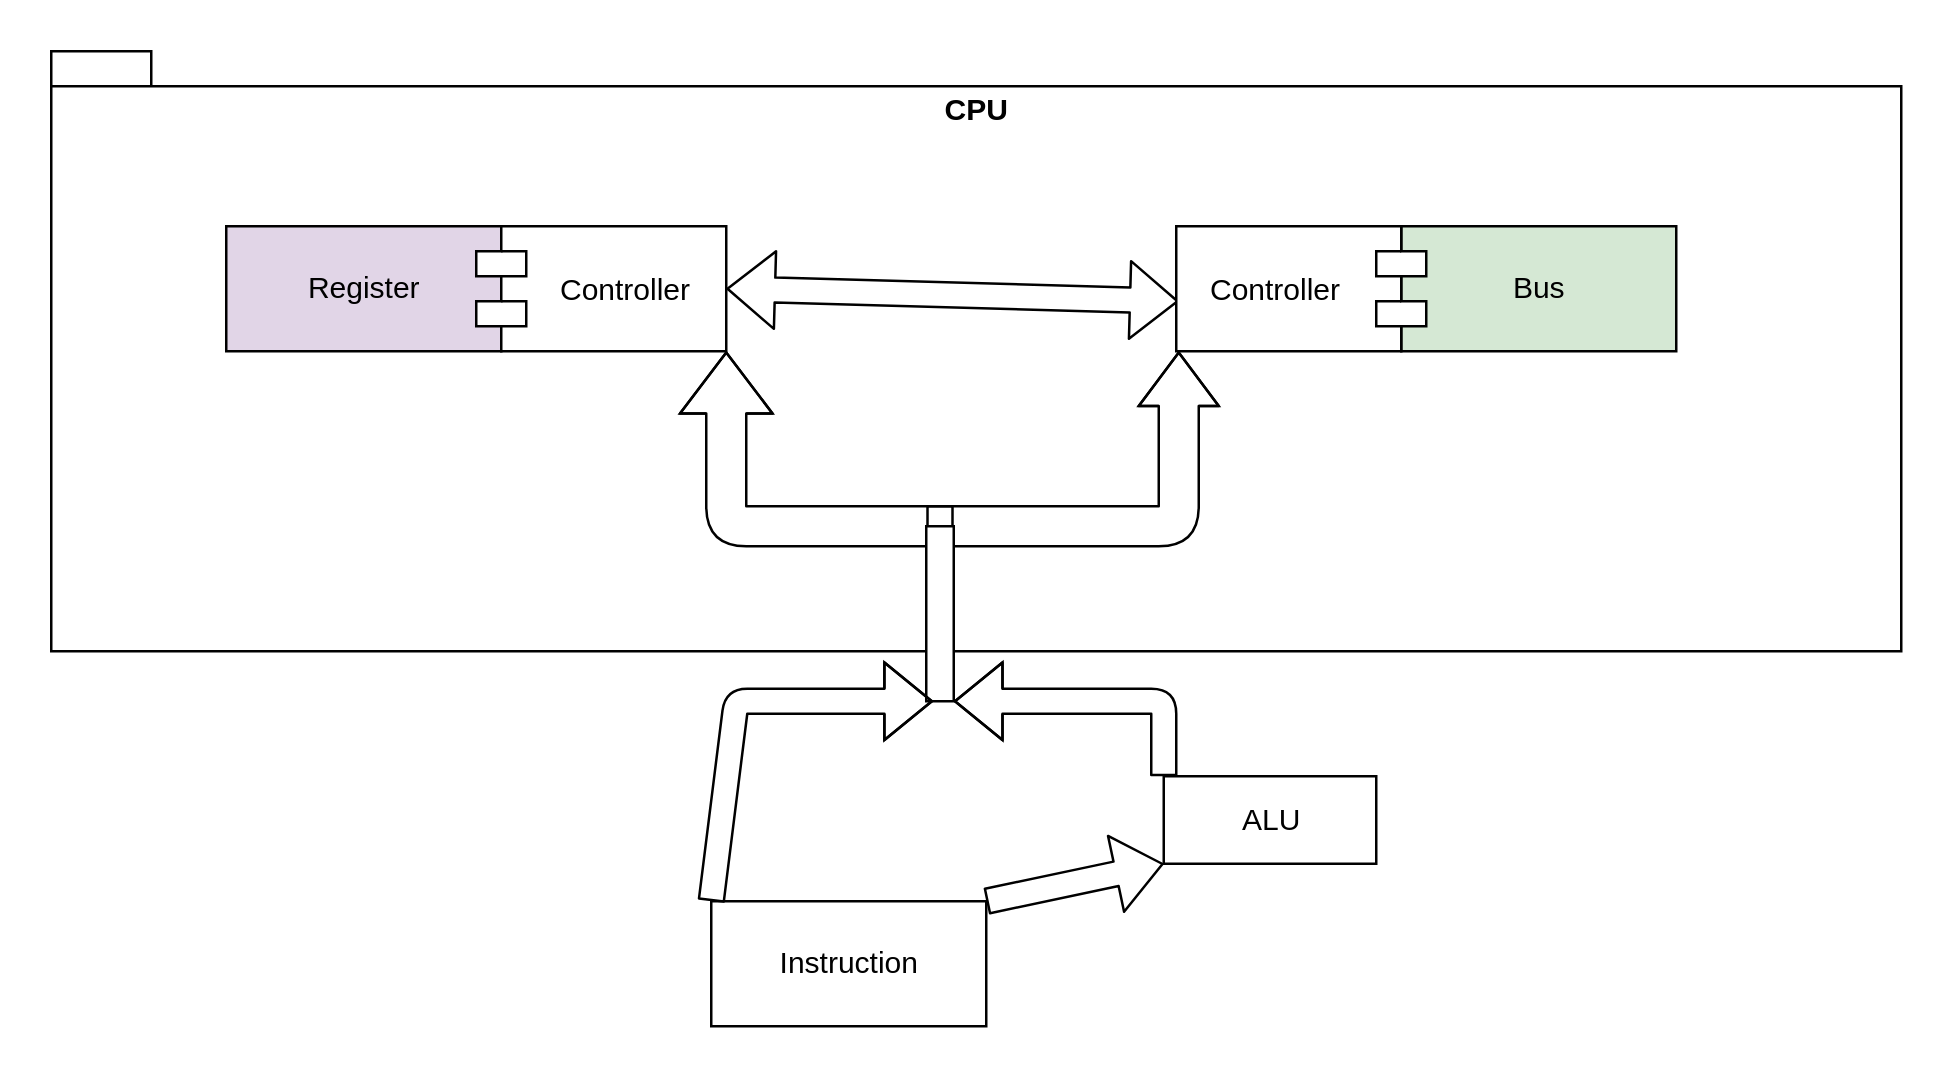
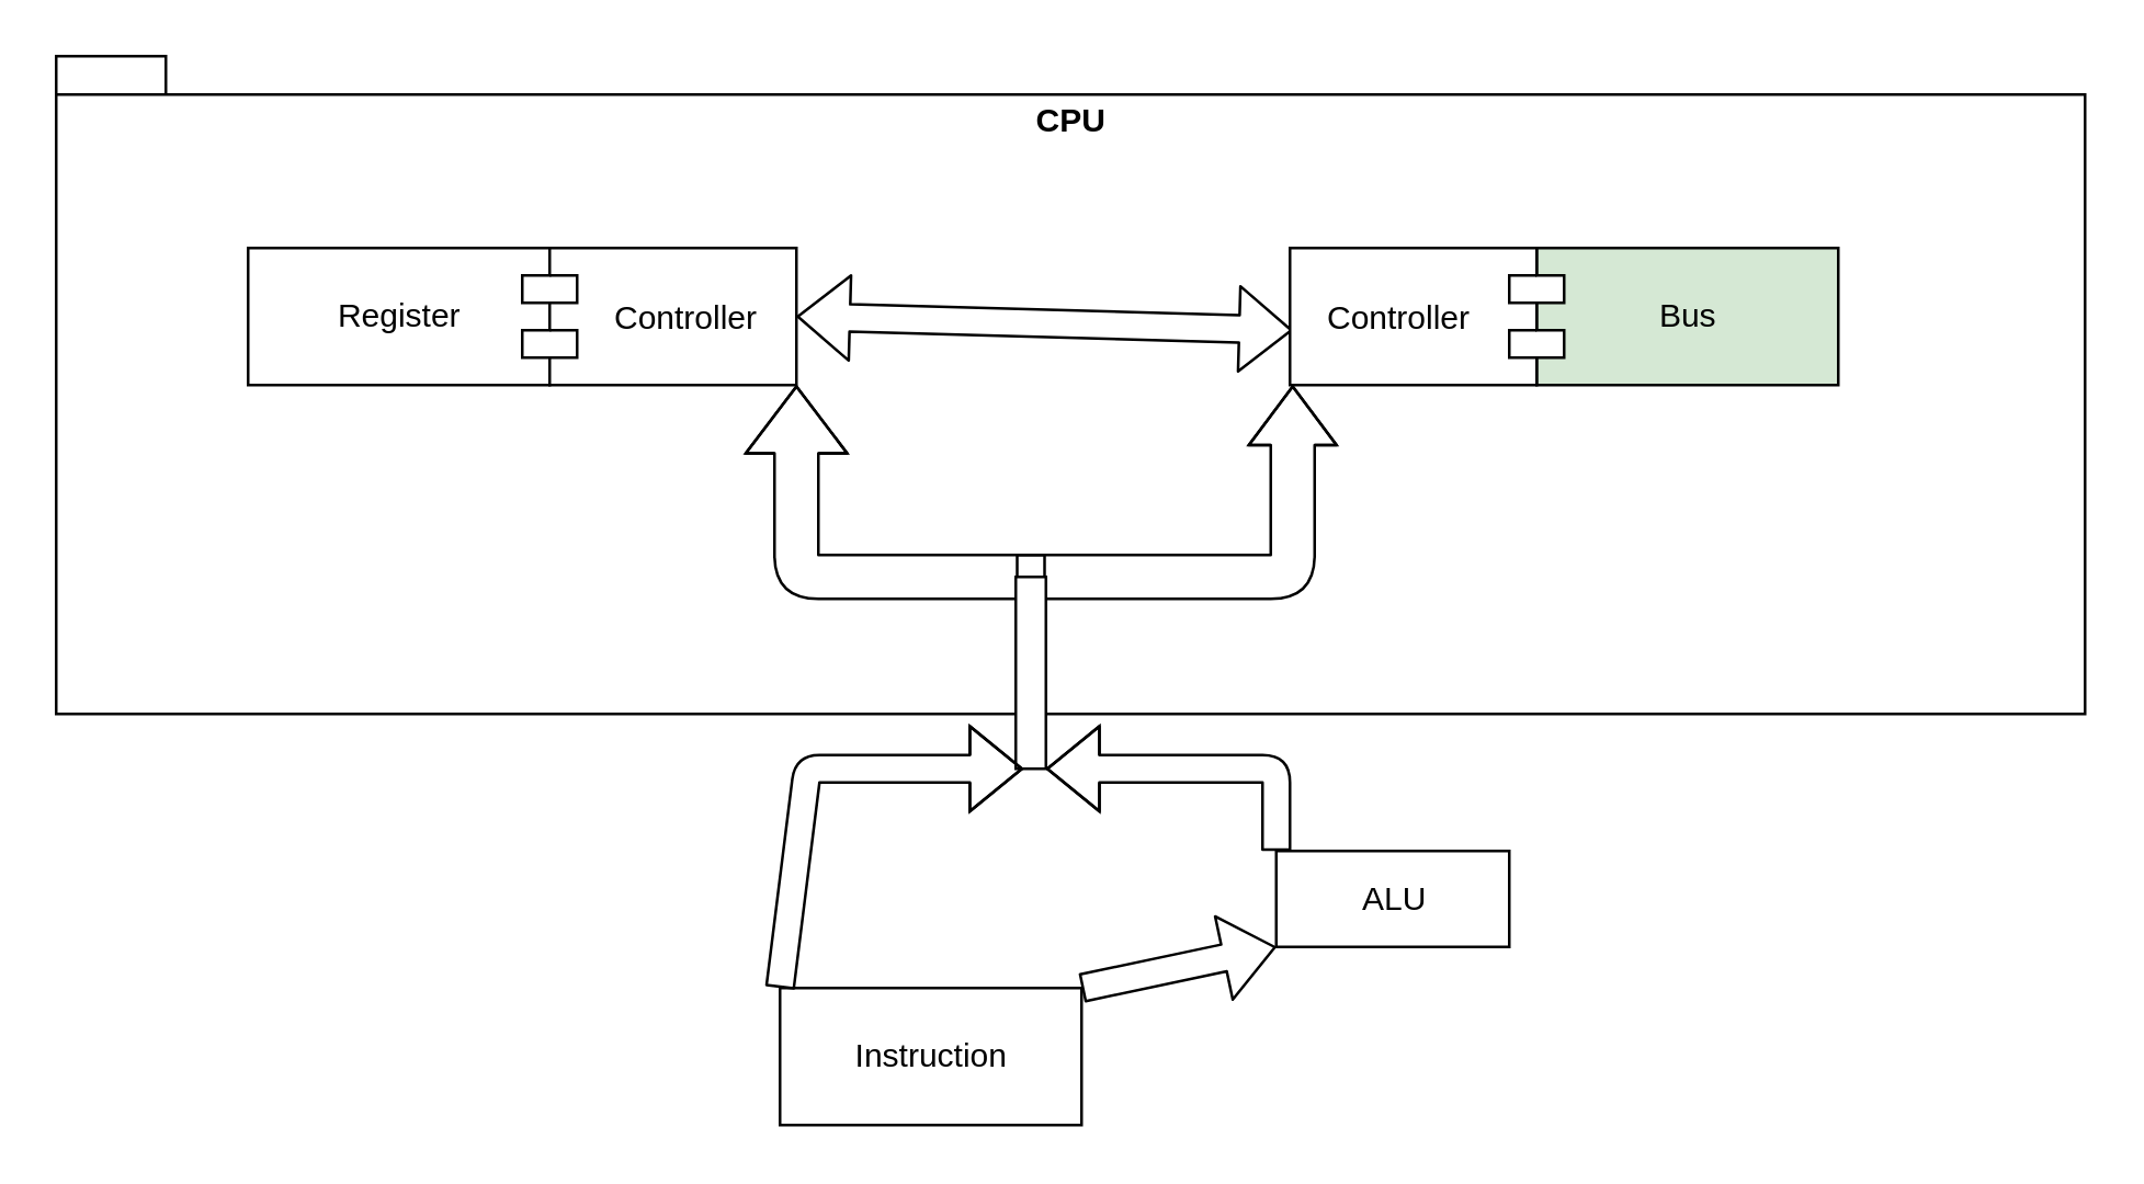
  <mxCell id="0" />
  <mxCell id="1" parent="0" />
  <mxCell id="2" value="CPU" style="shape=folder;fontStyle=1;spacingTop=10;tabWidth=40;tabHeight=14;tabPosition=left;html=1;align=center;verticalAlign=top;" parent="1" vertex="1"><mxGeometry x="20" y="20" width="740" height="240" as="geometry" /></mxCell>
- <mxCell id="3" value="Register" style="html=1;fillColor=#e1d5e7;" parent="1" vertex="1"><mxGeometry x="90" y="90" width="110" height="50" as="geometry" /></mxCell>
+ <mxCell id="3" value="Register" style="html=1;" parent="1" vertex="1"><mxGeometry x="90" y="90" width="110" height="50" as="geometry" /></mxCell>
  <mxCell id="4" value="Bus" style="html=1;fillColor=#d5e8d4;" parent="1" vertex="1"><mxGeometry x="560" y="90" width="110" height="50" as="geometry" /></mxCell>
  <mxCell id="5" value="" style="shape=flexArrow;endArrow=classic;startArrow=classic;html=1;exitX=1;exitY=0.5;exitDx=0;exitDy=0;" parent="1" edge="1" source="6"><mxGeometry width="100" height="100" relative="1" as="geometry"><mxPoint x="310" y="114.5" as="sourcePoint" /><mxPoint x="471" y="120" as="targetPoint" /></mxGeometry></mxCell>
  <mxCell id="6" value="Controller" style="shape=module;align=left;spacingLeft=20;align=center;verticalAlign=middle;" parent="1" vertex="1"><mxGeometry x="190" y="90" width="100" height="50" as="geometry" /></mxCell>
  <mxCell id="7" value="Controller" style="shape=module;align=left;spacingLeft=-20;align=center;verticalAlign=middle;rotation=0;flipH=1;" parent="1" vertex="1"><mxGeometry x="470" y="90" width="100" height="50" as="geometry" /></mxCell>
  <mxCell id="8" value="Instruction" style="html=1;" parent="1" vertex="1"><mxGeometry x="284" y="360" width="110" height="50" as="geometry" /></mxCell>
  <mxCell id="9" value="" style="shape=flexArrow;endArrow=classic;html=1;width=16;endSize=7.79;entryX=1;entryY=1;entryDx=0;entryDy=0;exitX=1;exitY=0;exitDx=0;exitDy=0;" parent="1" source="11" target="6" edge="1"><mxGeometry width="50" height="50" relative="1" as="geometry"><mxPoint x="270" y="340" as="sourcePoint" /><mxPoint x="300" y="150" as="targetPoint" /><Array as="points"><mxPoint x="290" y="210" /></Array></mxGeometry></mxCell>
  <mxCell id="10" value="" style="shape=flexArrow;endArrow=classic;html=1;width=16;endSize=6.8;endWidth=15;entryX=0.99;entryY=1;entryDx=0;entryDy=0;entryPerimeter=0;exitX=0;exitY=0;exitDx=0;exitDy=0;" parent="1" source="11" target="7" edge="1"><mxGeometry width="50" height="50" relative="1" as="geometry"><mxPoint x="440" y="220" as="sourcePoint" /><mxPoint x="470" y="150" as="targetPoint" /><Array as="points"><mxPoint x="471" y="210" /></Array></mxGeometry></mxCell>
  <mxCell id="11" value="" style="rounded=0;whiteSpace=wrap;html=1;" vertex="1" parent="1"><mxGeometry x="370" y="210" width="11" height="70" as="geometry" /></mxCell>
  <mxCell id="12" value="ALU" style="html=1;" vertex="1" parent="1"><mxGeometry x="465" y="310" width="85" height="35" as="geometry" /></mxCell>
  <mxCell id="13" value="" style="shape=flexArrow;endArrow=classic;html=1;exitX=1;exitY=0;exitDx=0;exitDy=0;entryX=0;entryY=1;entryDx=0;entryDy=0;" edge="1" parent="1" source="8" target="12"><mxGeometry width="50" height="50" relative="1" as="geometry"><mxPoint x="450" y="430" as="sourcePoint" /><mxPoint x="500" y="380" as="targetPoint" /></mxGeometry></mxCell>
  <mxCell id="14" value="" style="shape=flexArrow;endArrow=classic;html=1;exitX=0;exitY=0;exitDx=0;exitDy=0;entryX=0.25;entryY=1;entryDx=0;entryDy=0;" edge="1" parent="1" source="8" target="11"><mxGeometry width="50" height="50" relative="1" as="geometry"><mxPoint x="414" y="370" as="sourcePoint" /><mxPoint x="450" y="350" as="targetPoint" /><Array as="points"><mxPoint x="294" y="280" /></Array></mxGeometry></mxCell>
  <mxCell id="15" value="" style="shape=flexArrow;endArrow=classic;html=1;exitX=0;exitY=0;exitDx=0;exitDy=0;entryX=1;entryY=1;entryDx=0;entryDy=0;" edge="1" parent="1" source="12" target="11"><mxGeometry width="50" height="50" relative="1" as="geometry"><mxPoint x="359" y="370" as="sourcePoint" /><mxPoint x="382.75" y="290" as="targetPoint" /><Array as="points"><mxPoint x="465" y="280" /></Array></mxGeometry></mxCell>
